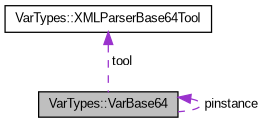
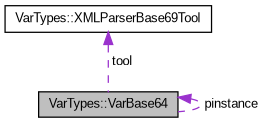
  digraph {
    fontname="Liberation Sans"
    node [color=black fontname="Liberation Sans" fontsize=10 shape=record style=filled]
    edge [color=darkorchid3 dir=back fontname="Liberation Sans" fontsize=10 labelfontname=Helvetica labelfontsize=10 style=dashed]
    n1 [fillcolor=grey75 fontcolor=black height=0.2 label="VarTypes::VarBase64" width=0.4]
-   n2 [fillcolor=white height=0.2 label="VarTypes::XMLParserBase64Tool" width=0.4]
+   n2 [fillcolor=white height=0.2 label="VarTypes::XMLParserBase69Tool" width=0.4]
    n1 -> n1 [label=" pinstance"]
    n2 -> n1 [label=" tool"]
  }
